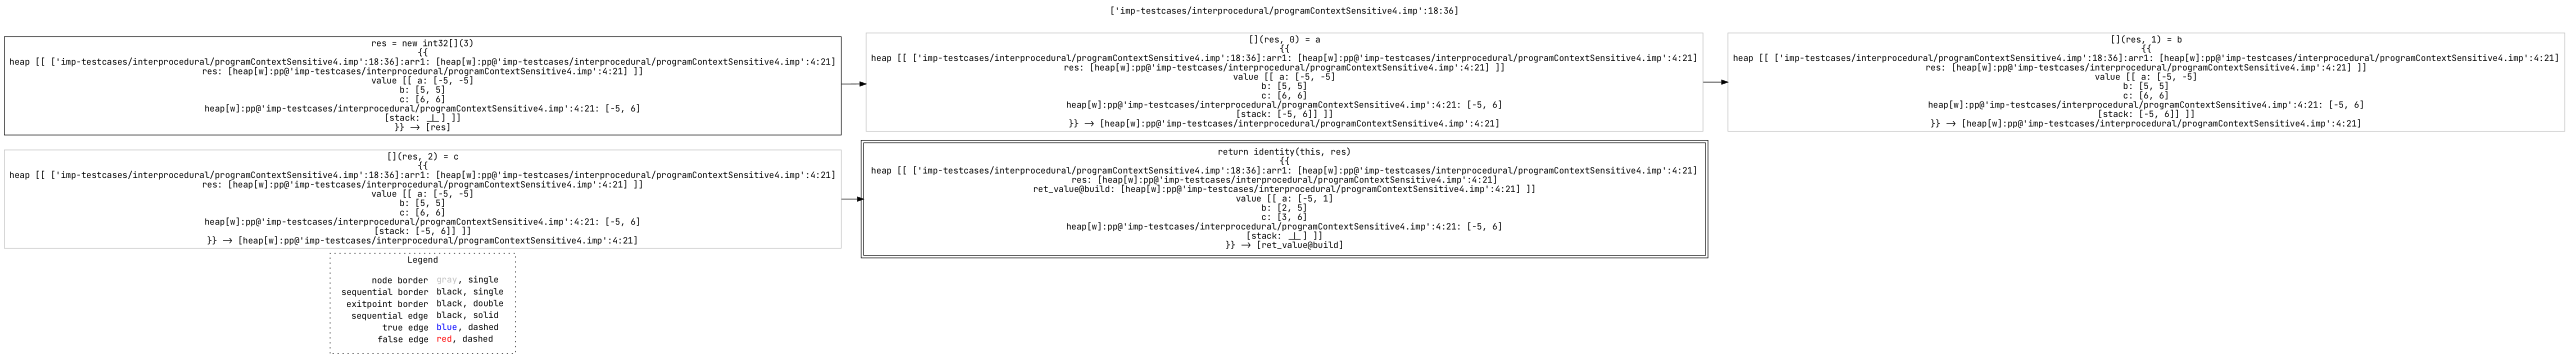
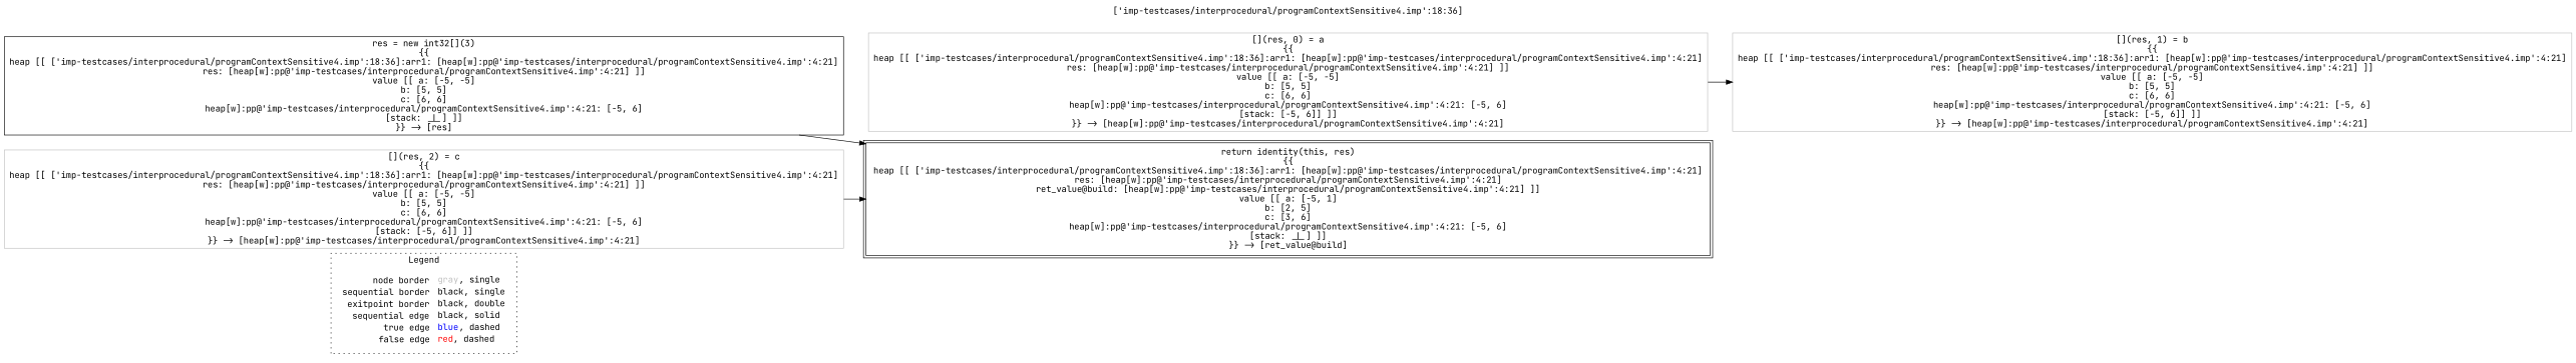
  digraph {
    fontname="JetBrains Mono"
    label="['imp-testcases/interprocedural/programContextSensitive4.imp':18:36]"
    labelloc=t
    rankdir=LR
    node [fontname="JetBrains Mono" shape=rect color=gray]
    edge [color=black fontname="JetBrains Mono"]
    n1 [label=<<table border="0" cellpadding="2" cellspacing="0" cellborder="0"><tr><td align="right">node border&nbsp;</td><td align="left"><font color="gray">gray</font>, single</td></tr><tr><td align="right">sequential border&nbsp;</td><td align="left"><font color="black">black</font>, single</td></tr><tr><td align="right">exitpoint border&nbsp;</td><td align="left"><font color="black">black</font>, double</td></tr><tr><td align="right">sequential edge&nbsp;</td><td align="left"><font color="black">black</font>, solid</td></tr><tr><td align="right">true edge&nbsp;</td><td align="left"><font color="blue">blue</font>, dashed</td></tr><tr><td align="right">false edge&nbsp;</td><td align="left"><font color="red">red</font>, dashed</td></tr></table>> shape=plaintext color=""]
    n2 [color=black label=<res = new int32[](3)<BR/>{{<BR/>heap [[ ['imp-testcases/interprocedural/programContextSensitive4.imp':18:36]:arr1: [heap[w]:pp@'imp-testcases/interprocedural/programContextSensitive4.imp':4:21]<BR/>res: [heap[w]:pp@'imp-testcases/interprocedural/programContextSensitive4.imp':4:21] ]]<BR/>value [[ a: [-5, -5]<BR/>b: [5, 5]<BR/>c: [6, 6]<BR/>heap[w]:pp@'imp-testcases/interprocedural/programContextSensitive4.imp':4:21: [-5, 6]<BR/>[stack: _|_] ]]<BR/>}} -&gt; [res]>]
    n3 [label=<[](res, 0) = a<BR/>{{<BR/>heap [[ ['imp-testcases/interprocedural/programContextSensitive4.imp':18:36]:arr1: [heap[w]:pp@'imp-testcases/interprocedural/programContextSensitive4.imp':4:21]<BR/>res: [heap[w]:pp@'imp-testcases/interprocedural/programContextSensitive4.imp':4:21] ]]<BR/>value [[ a: [-5, -5]<BR/>b: [5, 5]<BR/>c: [6, 6]<BR/>heap[w]:pp@'imp-testcases/interprocedural/programContextSensitive4.imp':4:21: [-5, 6]<BR/>[stack: [-5, 6]] ]]<BR/>}} -&gt; [heap[w]:pp@'imp-testcases/interprocedural/programContextSensitive4.imp':4:21]>]
    n4 [label=<[](res, 1) = b<BR/>{{<BR/>heap [[ ['imp-testcases/interprocedural/programContextSensitive4.imp':18:36]:arr1: [heap[w]:pp@'imp-testcases/interprocedural/programContextSensitive4.imp':4:21]<BR/>res: [heap[w]:pp@'imp-testcases/interprocedural/programContextSensitive4.imp':4:21] ]]<BR/>value [[ a: [-5, -5]<BR/>b: [5, 5]<BR/>c: [6, 6]<BR/>heap[w]:pp@'imp-testcases/interprocedural/programContextSensitive4.imp':4:21: [-5, 6]<BR/>[stack: [-5, 6]] ]]<BR/>}} -&gt; [heap[w]:pp@'imp-testcases/interprocedural/programContextSensitive4.imp':4:21]>]
    n5 [label=<[](res, 2) = c<BR/>{{<BR/>heap [[ ['imp-testcases/interprocedural/programContextSensitive4.imp':18:36]:arr1: [heap[w]:pp@'imp-testcases/interprocedural/programContextSensitive4.imp':4:21]<BR/>res: [heap[w]:pp@'imp-testcases/interprocedural/programContextSensitive4.imp':4:21] ]]<BR/>value [[ a: [-5, -5]<BR/>b: [5, 5]<BR/>c: [6, 6]<BR/>heap[w]:pp@'imp-testcases/interprocedural/programContextSensitive4.imp':4:21: [-5, 6]<BR/>[stack: [-5, 6]] ]]<BR/>}} -&gt; [heap[w]:pp@'imp-testcases/interprocedural/programContextSensitive4.imp':4:21]>]
    n6 [color=black label=<return identity(this, res)<BR/>{{<BR/>heap [[ ['imp-testcases/interprocedural/programContextSensitive4.imp':18:36]:arr1: [heap[w]:pp@'imp-testcases/interprocedural/programContextSensitive4.imp':4:21]<BR/>res: [heap[w]:pp@'imp-testcases/interprocedural/programContextSensitive4.imp':4:21]<BR/>ret_value@build: [heap[w]:pp@'imp-testcases/interprocedural/programContextSensitive4.imp':4:21] ]]<BR/>value [[ a: [-5, 1]<BR/>b: [2, 5]<BR/>c: [3, 6]<BR/>heap[w]:pp@'imp-testcases/interprocedural/programContextSensitive4.imp':4:21: [-5, 6]<BR/>[stack: _|_] ]]<BR/>}} -&gt; [ret_value@build]> peripheries=2]
    subgraph cluster_1 {
      label=Legend
      style=dotted
      n1
    }
-   n2 -> n3
+   n2 -> n6
    n3 -> n4
    n5 -> n6
  }
